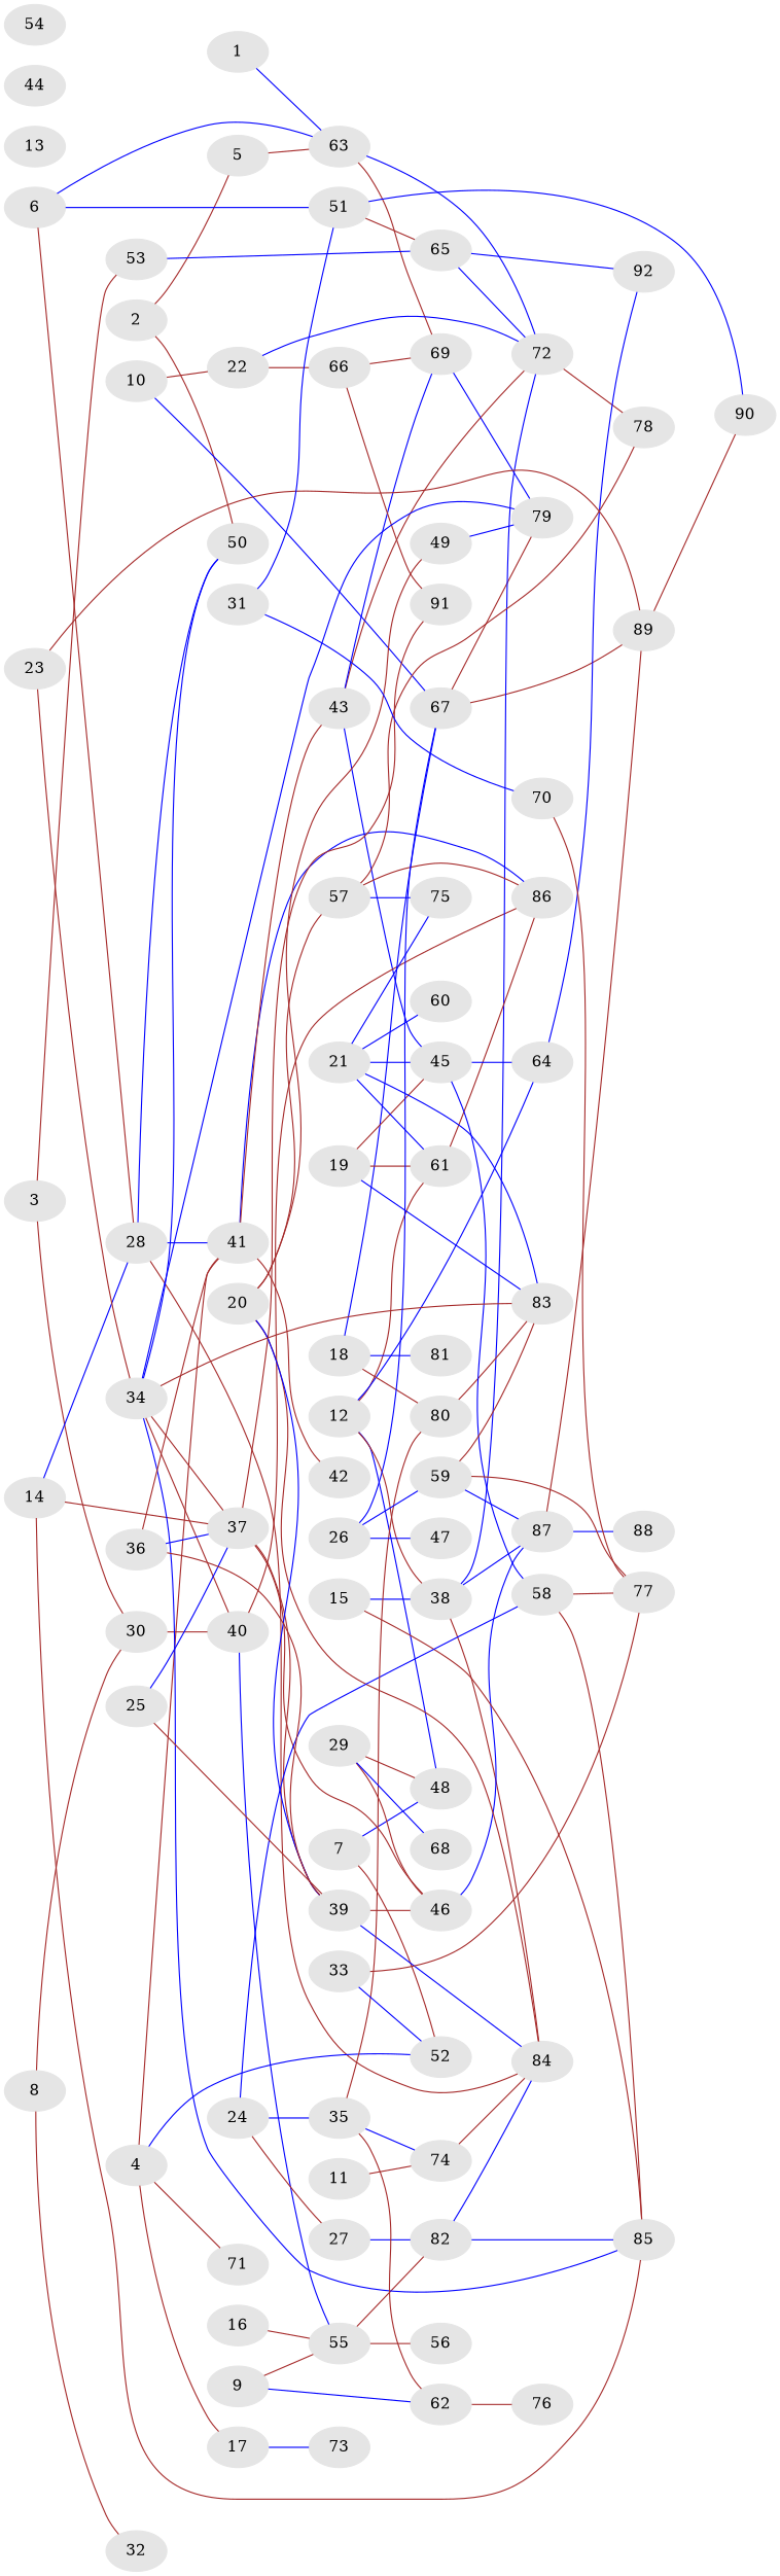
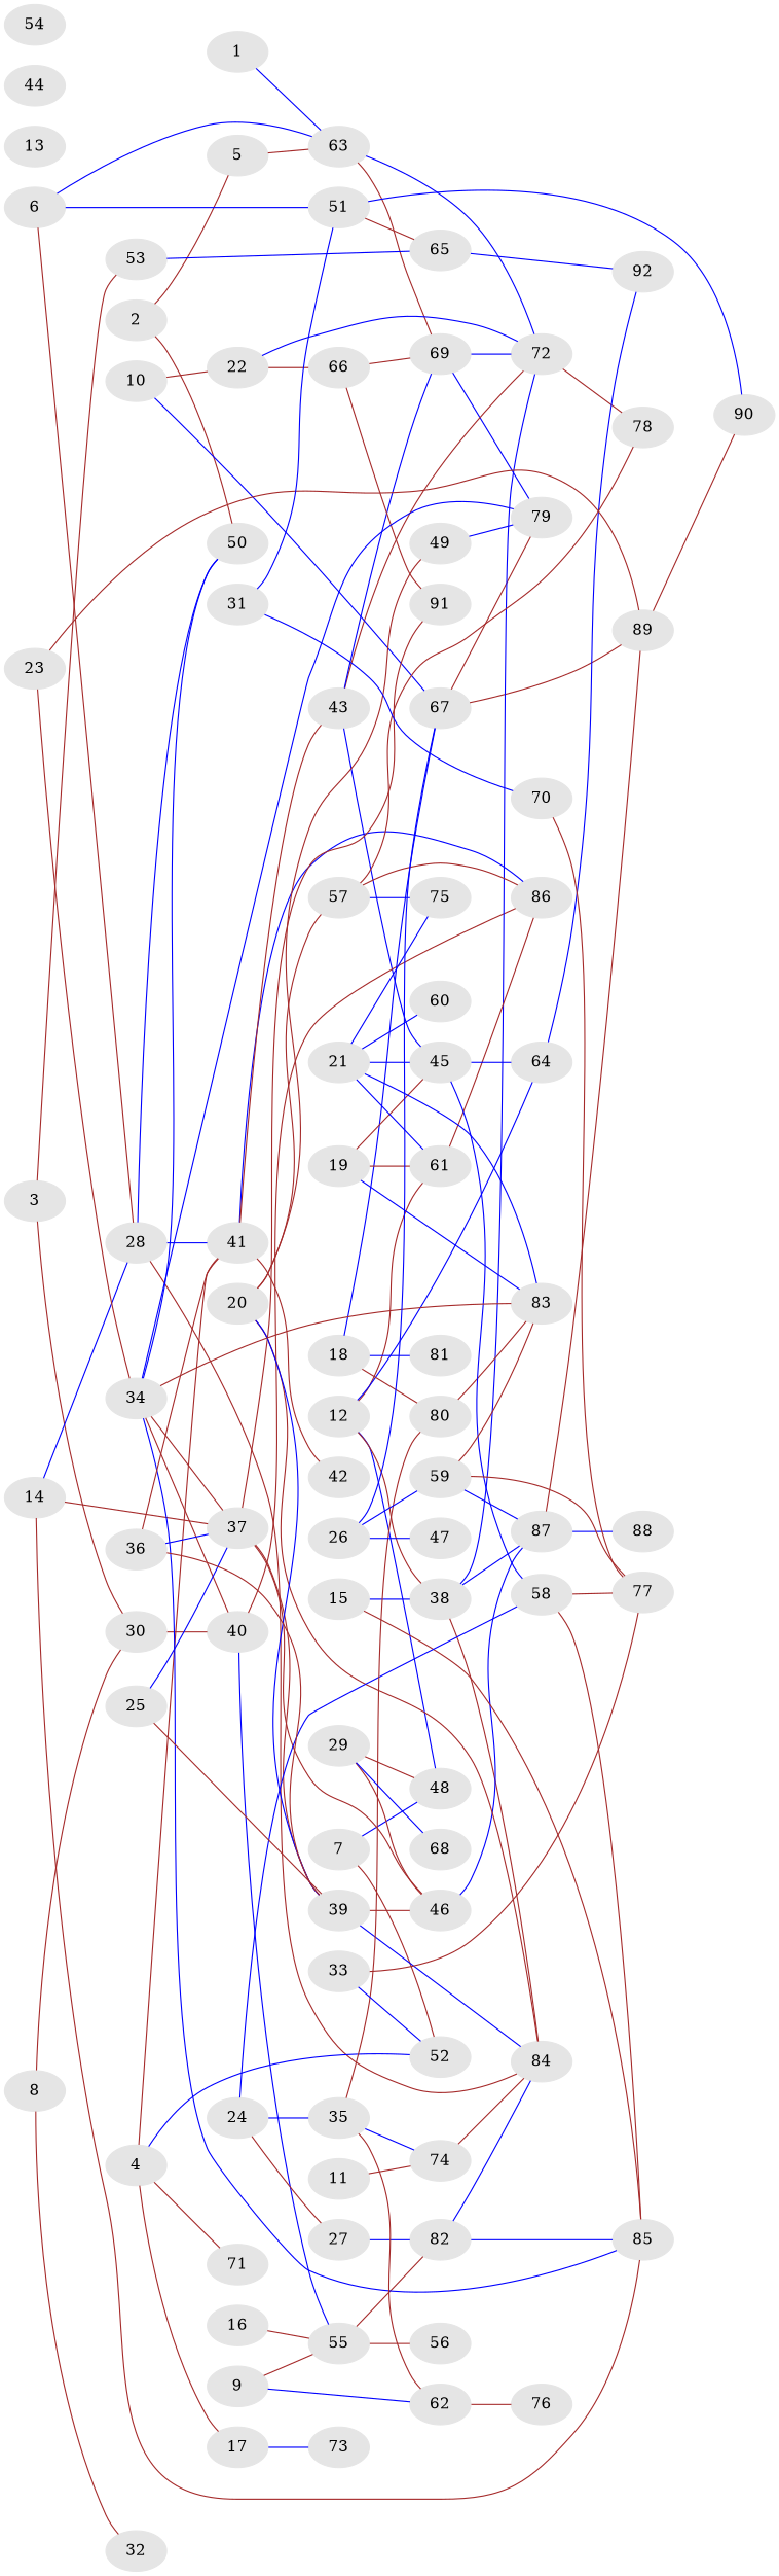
  graph {
    rankdir=LR
    node [color=gray90 style=filled]
    edge [color=brown]
    1
    63
    72
    69
    2
    5
    50
    3
    53
    30
    28
    41
    84
    65
    4
    17
    52
    71
    73
    86
    42
    43
    6
    51
    90
    7
    48
    8
    32
    40
    9
    55
    62
    82
    56
    76
    10
    22
    67
    66
    89
    79
    11
    74
    12
    38
    61
    64
    87
    92
    13
    14
    37
    85
    39
    46
    91
    15
    16
    18
    80
    81
    83
    19
    45
    58
    20
    49
    57
    75
    78
    21
    60
    23
    34
    24
    27
    35
    77
    25
    26
    47
    59
    29
    68
    31
    70
    33
    36
    88
    44
    54
    1 -- 63 [color=blue]
    63 -- 72 [color=blue]
    63 -- 69
    72 -- 78
    69 -- 79 [color=blue]
    2 -- 5
    2 -- 50
    5 -- 63
    3 -- 53
    3 -- 30
    53 -- 65 [color=blue]
    30 -- 40
    28 -- 50 [color=blue]
    28 -- 41 [color=blue]
    28 -- 84
    41 -- 86 [color=blue]
    41 -- 42
    41 -- 43
-   65 -- 72 [color=blue]
+   69 -- 72 [color=blue]
    65 -- 92 [color=blue]
    4 -- 41
    4 -- 17
    4 -- 52 [color=blue]
    4 -- 71
    17 -- 73 [color=blue]
    43 -- 72
    43 -- 69 [color=blue]
    43 -- 45 [color=blue]
    6 -- 63 [color=blue]
    6 -- 28
    6 -- 51 [color=blue]
    51 -- 65
    51 -- 90 [color=blue]
    7 -- 52
    7 -- 48 [color=blue]
    8 -- 30
    8 -- 32
    40 -- 86
    40 -- 55 [color=blue]
    9 -- 55
    9 -- 62 [color=blue]
    55 -- 82
    55 -- 56
    62 -- 76
    82 -- 84 [color=blue]
    82 -- 85 [color=blue]
    10 -- 22
    10 -- 67 [color=blue]
    22 -- 72 [color=blue]
    22 -- 66
    67 -- 89
    67 -- 79
    66 -- 69
    66 -- 91
    89 -- 90
    11 -- 74
    74 -- 84
    12 -- 48 [color=blue]
    12 -- 38
    12 -- 61
    12 -- 64 [color=blue]
    38 -- 72 [color=blue]
    38 -- 84
    38 -- 87 [color=blue]
    61 -- 86
    64 -- 92 [color=blue]
    87 -- 89
    87 -- 88 [color=blue]
    14 -- 28 [color=blue]
    14 -- 37
    14 -- 85
    37 -- 39
    37 -- 46
    37 -- 91
    39 -- 84 [color=blue]
    39 -- 46
    46 -- 87 [color=blue]
    15 -- 38 [color=blue]
    15 -- 85
    16 -- 55
    18 -- 67 [color=blue]
    18 -- 80
    18 -- 81 [color=blue]
    80 -- 83
    19 -- 61
    19 -- 83 [color=blue]
    19 -- 45
    45 -- 64 [color=blue]
    45 -- 58 [color=blue]
    58 -- 85
    58 -- 77
    20 -- 84
    20 -- 39 [color=blue]
    20 -- 49
    20 -- 57
    49 -- 79 [color=blue]
    57 -- 86
    57 -- 75 [color=blue]
    57 -- 78
    21 -- 61 [color=blue]
    21 -- 83 [color=blue]
    21 -- 45 [color=blue]
    21 -- 75 [color=blue]
    21 -- 60 [color=blue]
    23 -- 89
    23 -- 34
    34 -- 50 [color=blue]
    34 -- 40
    34 -- 79 [color=blue]
    34 -- 37
    34 -- 85 [color=blue]
    34 -- 83
    24 -- 58 [color=blue]
    24 -- 27
    24 -- 35 [color=blue]
    27 -- 82 [color=blue]
    35 -- 62
    35 -- 74 [color=blue]
    35 -- 80
    25 -- 37 [color=blue]
    25 -- 39
    26 -- 67 [color=blue]
    26 -- 47 [color=blue]
    26 -- 59 [color=blue]
    59 -- 87 [color=blue]
    59 -- 83
    59 -- 77
    29 -- 48
    29 -- 46
    29 -- 68 [color=blue]
    31 -- 51 [color=blue]
    31 -- 70 [color=blue]
    70 -- 77
    33 -- 52 [color=blue]
    33 -- 77
    36 -- 41
    36 -- 37 [color=blue]
    36 -- 39
  }
